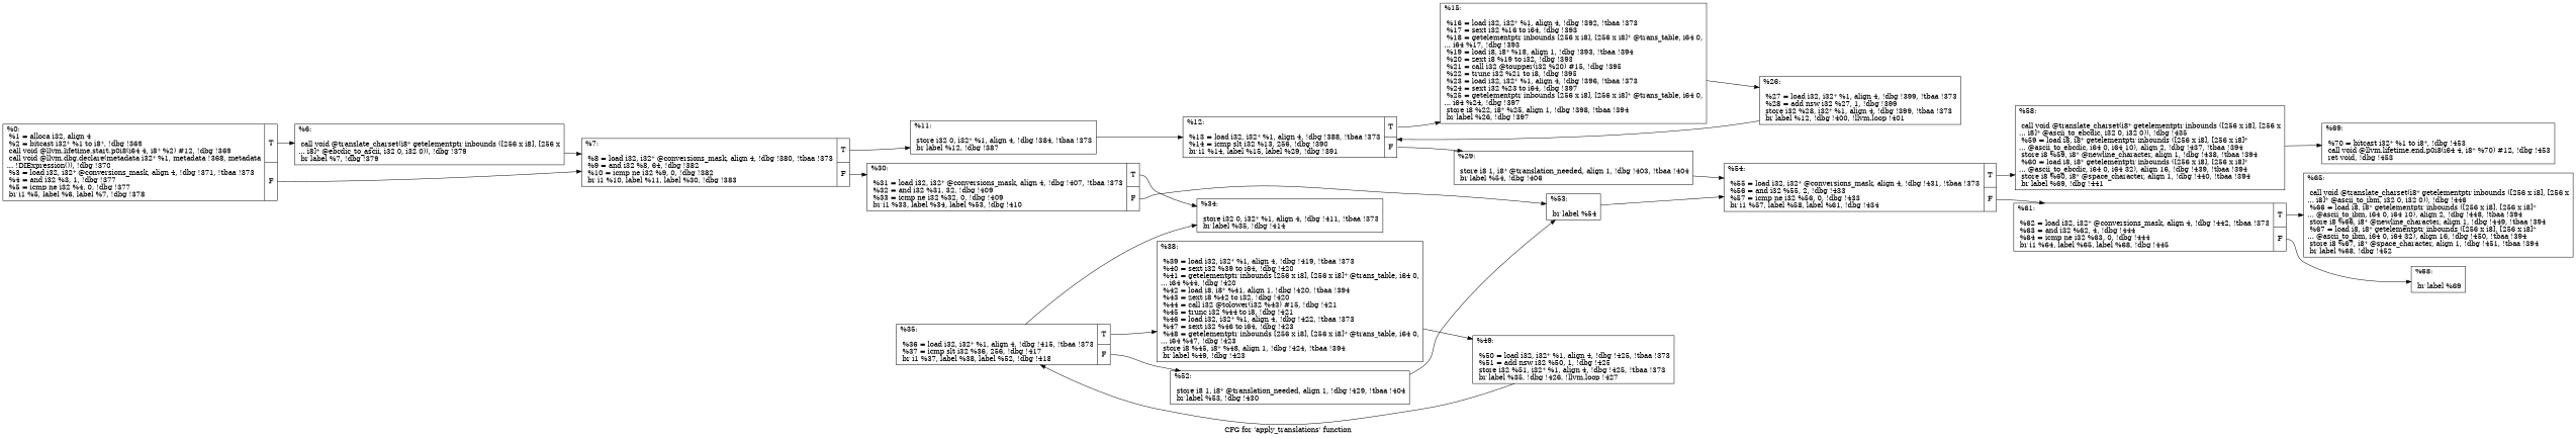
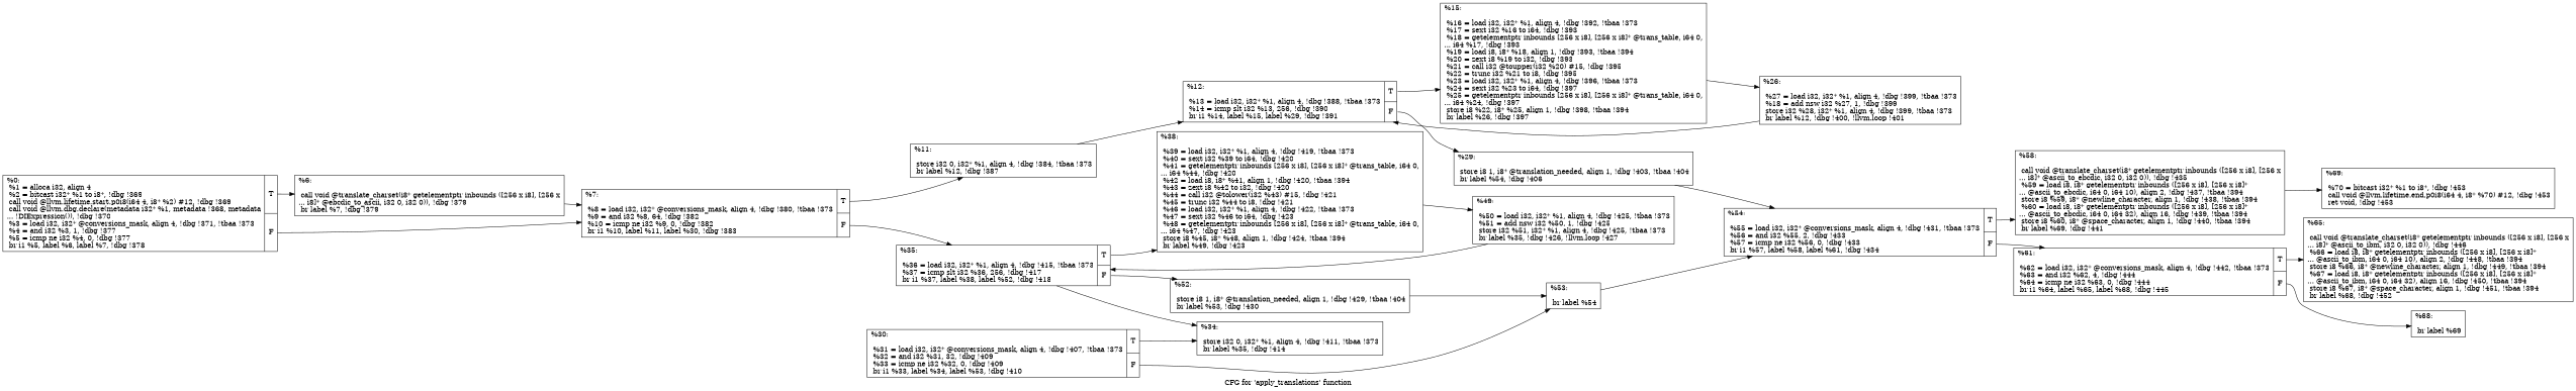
  digraph {
    label="CFG for 'apply_translations' function"
    rankdir=LR
    node [shape=record]
    n1 [label="{%0:\l  %1 = alloca i32, align 4\l  %2 = bitcast i32* %1 to i8*, !dbg !369\l  call void @llvm.lifetime.start.p0i8(i64 4, i8* %2) #12, !dbg !369\l  call void @llvm.dbg.declare(metadata i32* %1, metadata !368, metadata\l... !DIExpression()), !dbg !370\l  %3 = load i32, i32* @conversions_mask, align 4, !dbg !371, !tbaa !373\l  %4 = and i32 %3, 1, !dbg !377\l  %5 = icmp ne i32 %4, 0, !dbg !377\l  br i1 %5, label %6, label %7, !dbg !378\l|{<s0>T|<s1>F}}"]
    n2 [label="{%6:\l\l  call void @translate_charset(i8* getelementptr inbounds ([256 x i8], [256 x\l... i8]* @ebcdic_to_ascii, i32 0, i32 0)), !dbg !379\l  br label %7, !dbg !379\l}"]
    n3 [label="{%7:\l\l  %8 = load i32, i32* @conversions_mask, align 4, !dbg !380, !tbaa !373\l  %9 = and i32 %8, 64, !dbg !382\l  %10 = icmp ne i32 %9, 0, !dbg !382\l  br i1 %10, label %11, label %30, !dbg !383\l|{<s0>T|<s1>F}}"]
    n4 [label="{%11:\l\l  store i32 0, i32* %1, align 4, !dbg !384, !tbaa !373\l  br label %12, !dbg !387\l}"]
    n5 [label="{%30:\l\l  %31 = load i32, i32* @conversions_mask, align 4, !dbg !407, !tbaa !373\l  %32 = and i32 %31, 32, !dbg !409\l  %33 = icmp ne i32 %32, 0, !dbg !409\l  br i1 %33, label %34, label %53, !dbg !410\l|{<s0>T|<s1>F}}"]
    n6 [label="{%12:\l\l  %13 = load i32, i32* %1, align 4, !dbg !388, !tbaa !373\l  %14 = icmp slt i32 %13, 256, !dbg !390\l  br i1 %14, label %15, label %29, !dbg !391\l|{<s0>T|<s1>F}}"]
    n7 [label="{%34:\l\l  store i32 0, i32* %1, align 4, !dbg !411, !tbaa !373\l  br label %35, !dbg !414\l}"]
    n8 [label="{%53:\l\l  br label %54\l}"]
    n9 [label="{%15:\l\l  %16 = load i32, i32* %1, align 4, !dbg !392, !tbaa !373\l  %17 = sext i32 %16 to i64, !dbg !393\l  %18 = getelementptr inbounds [256 x i8], [256 x i8]* @trans_table, i64 0,\l... i64 %17, !dbg !393\l  %19 = load i8, i8* %18, align 1, !dbg !393, !tbaa !394\l  %20 = zext i8 %19 to i32, !dbg !393\l  %21 = call i32 @toupper(i32 %20) #15, !dbg !395\l  %22 = trunc i32 %21 to i8, !dbg !395\l  %23 = load i32, i32* %1, align 4, !dbg !396, !tbaa !373\l  %24 = sext i32 %23 to i64, !dbg !397\l  %25 = getelementptr inbounds [256 x i8], [256 x i8]* @trans_table, i64 0,\l... i64 %24, !dbg !397\l  store i8 %22, i8* %25, align 1, !dbg !398, !tbaa !394\l  br label %26, !dbg !397\l}"]
    n10 [label="{%29:\l\l  store i8 1, i8* @translation_needed, align 1, !dbg !403, !tbaa !404\l  br label %54, !dbg !406\l}"]
    n11 [label="{%54:\l\l  %55 = load i32, i32* @conversions_mask, align 4, !dbg !431, !tbaa !373\l  %56 = and i32 %55, 2, !dbg !433\l  %57 = icmp ne i32 %56, 0, !dbg !433\l  br i1 %57, label %58, label %61, !dbg !434\l|{<s0>T|<s1>F}}"]
-   n12 [label="{%26:\l\l  %27 = load i32, i32* %1, align 4, !dbg !399, !tbaa !373\l  %28 = add nsw i32 %27, 1, !dbg !399\l  store i32 %28, i32* %1, align 4, !dbg !399, !tbaa !373\l  br label %12, !dbg !400, !llvm.loop !401\l}"]
+   n12 [label="{%26:\l\l  %27 = load i32, i32* %1, align 4, !dbg !399, !tbaa !373\l  %18 = add nsw i32 %27, 1, !dbg !399\l  store i32 %28, i32* %1, align 4, !dbg !399, !tbaa !373\l  br label %12, !dbg !400, !llvm.loop !401\l}"]
    n13 [label="{%58:\l\l  call void @translate_charset(i8* getelementptr inbounds ([256 x i8], [256 x\l... i8]* @ascii_to_ebcdic, i32 0, i32 0)), !dbg !435\l  %59 = load i8, i8* getelementptr inbounds ([256 x i8], [256 x i8]*\l... @ascii_to_ebcdic, i64 0, i64 10), align 2, !dbg !437, !tbaa !394\l  store i8 %59, i8* @newline_character, align 1, !dbg !438, !tbaa !394\l  %60 = load i8, i8* getelementptr inbounds ([256 x i8], [256 x i8]*\l... @ascii_to_ebcdic, i64 0, i64 32), align 16, !dbg !439, !tbaa !394\l  store i8 %60, i8* @space_character, align 1, !dbg !440, !tbaa !394\l  br label %69, !dbg !441\l}"]
    n14 [label="{%61:\l\l  %62 = load i32, i32* @conversions_mask, align 4, !dbg !442, !tbaa !373\l  %63 = and i32 %62, 4, !dbg !444\l  %64 = icmp ne i32 %63, 0, !dbg !444\l  br i1 %64, label %65, label %68, !dbg !445\l|{<s0>T|<s1>F}}"]
    n15 [label="{%69:\l\l  %70 = bitcast i32* %1 to i8*, !dbg !453\l  call void @llvm.lifetime.end.p0i8(i64 4, i8* %70) #12, !dbg !453\l  ret void, !dbg !453\l}"]
    n16 [label="{%65:\l\l  call void @translate_charset(i8* getelementptr inbounds ([256 x i8], [256 x\l... i8]* @ascii_to_ibm, i32 0, i32 0)), !dbg !446\l  %66 = load i8, i8* getelementptr inbounds ([256 x i8], [256 x i8]*\l... @ascii_to_ibm, i64 0, i64 10), align 2, !dbg !448, !tbaa !394\l  store i8 %66, i8* @newline_character, align 1, !dbg !449, !tbaa !394\l  %67 = load i8, i8* getelementptr inbounds ([256 x i8], [256 x i8]*\l... @ascii_to_ibm, i64 0, i64 32), align 16, !dbg !450, !tbaa !394\l  store i8 %67, i8* @space_character, align 1, !dbg !451, !tbaa !394\l  br label %68, !dbg !452\l}"]
    n17 [label="{%68:\l\l  br label %69\l}"]
    n18 [label="{%35:\l\l  %36 = load i32, i32* %1, align 4, !dbg !415, !tbaa !373\l  %37 = icmp slt i32 %36, 256, !dbg !417\l  br i1 %37, label %38, label %52, !dbg !418\l|{<s0>T|<s1>F}}"]
    n19 [label="{%38:\l\l  %39 = load i32, i32* %1, align 4, !dbg !419, !tbaa !373\l  %40 = sext i32 %39 to i64, !dbg !420\l  %41 = getelementptr inbounds [256 x i8], [256 x i8]* @trans_table, i64 0,\l... i64 %44, !dbg !420\l  %42 = load i8, i8* %41, align 1, !dbg !420, !tbaa !394\l  %43 = zext i8 %42 to i32, !dbg !420\l  %44 = call i32 @tolower(i32 %43) #15, !dbg !421\l  %45 = trunc i32 %44 to i8, !dbg !421\l  %46 = load i32, i32* %1, align 4, !dbg !422, !tbaa !373\l  %47 = sext i32 %46 to i64, !dbg !423\l  %48 = getelementptr inbounds [256 x i8], [256 x i8]* @trans_table, i64 0,\l... i64 %47, !dbg !423\l  store i8 %45, i8* %48, align 1, !dbg !424, !tbaa !394\l  br label %49, !dbg !423\l}"]
    n20 [label="{%52:\l\l  store i8 1, i8* @translation_needed, align 1, !dbg !429, !tbaa !404\l  br label %53, !dbg !430\l}"]
    n21 [label="{%49:\l\l  %50 = load i32, i32* %1, align 4, !dbg !425, !tbaa !373\l  %51 = add nsw i32 %50, 1, !dbg !425\l  store i32 %51, i32* %1, align 4, !dbg !425, !tbaa !373\l  br label %35, !dbg !426, !llvm.loop !427\l}"]
    n1 -> n2 [tailport=s0]
    n1 -> n3 [tailport=s1]
    n2 -> n3
    n3 -> n4 [tailport=s0]
-   n3 -> n5 [tailport=s1]
+   n3 -> n18 [tailport=s1]
    n4 -> n6
    n5 -> n7 [tailport=s0]
    n5 -> n8 [tailport=s1]
    n6 -> n9 [tailport=s0]
    n6 -> n10 [tailport=s1]
    n8 -> n11
    n9 -> n12
    n10 -> n11
    n11 -> n13 [tailport=s0]
    n11 -> n14 [tailport=s1]
    n12 -> n6
    n13 -> n15
    n14 -> n16 [tailport=s0]
    n14 -> n17 [tailport=s1]
    n18 -> n7
    n18 -> n19 [tailport=s0]
    n18 -> n20 [tailport=s1]
    n19 -> n21
    n20 -> n8
    n21 -> n18
  }
